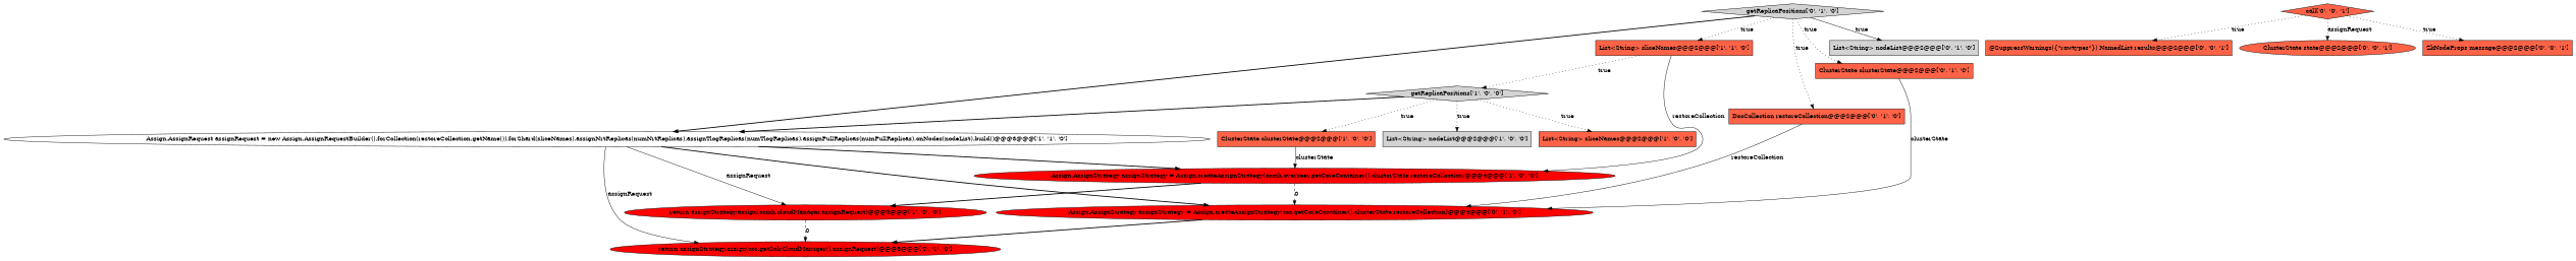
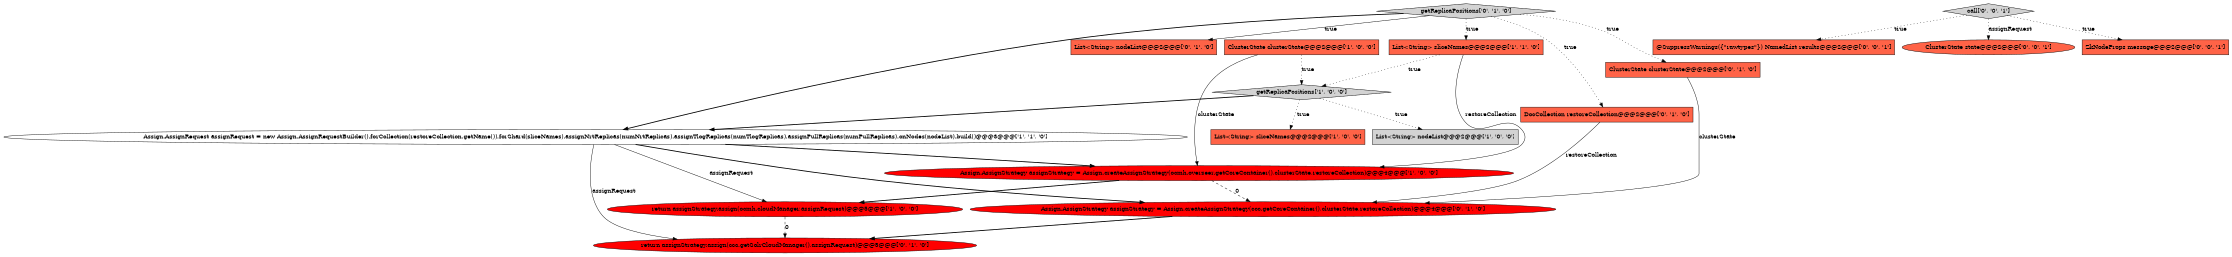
  digraph {
    node [fillcolor=tomato shape=box style=filled]
    edge [style=dotted]
    n1 [fillcolor=red label="Assign.AssignStrategy assignStrategy = Assign.createAssignStrategy(ccc.getCoreContainer(),clusterState,restoreCollection)@@@4@@@['0', '1', '0']" shape=ellipse]
    n2 [fillcolor=red label="return assignStrategy.assign(ccc.getSolrCloudManager(),assignRequest)@@@5@@@['0', '1', '0']" shape=ellipse]
    n3 [fillcolor=red label="return assignStrategy.assign(ocmh.cloudManager,assignRequest)@@@5@@@['1', '0', '0']" shape=ellipse]
-   n4 [fillcolor=lightgray label="List<String> nodeList@@@2@@@['0', '1', '0']"]
+   n4 [label="List<String> nodeList@@@2@@@['0', '1', '0']"]
    n5 [fillcolor=white label="Assign.AssignRequest assignRequest = new Assign.AssignRequestBuilder().forCollection(restoreCollection.getName()).forShard(sliceNames).assignNrtReplicas(numNrtReplicas).assignTlogReplicas(numTlogReplicas).assignPullReplicas(numPullReplicas).onNodes(nodeList).build()@@@3@@@['1', '1', '0']" shape=ellipse]
    n6 [fillcolor=red label="Assign.AssignStrategy assignStrategy = Assign.createAssignStrategy(ocmh.overseer.getCoreContainer(),clusterState,restoreCollection)@@@4@@@['1', '0', '0']" shape=ellipse]
    n7 [label="List<String> sliceNames@@@2@@@['1', '1', '0']"]
    n8 [fillcolor=lightgray label="getReplicaPositions['1', '0', '0']" shape=diamond]
    n9 [fillcolor=lightgray label="getReplicaPositions['0', '1', '0']" shape=diamond]
    n10 [label="ClusterState clusterState@@@2@@@['0', '1', '0']"]
    n11 [label="DocCollection restoreCollection@@@2@@@['0', '1', '0']"]
    n12 [label="@SuppressWarnings({\"rawtypes\"}) NamedList results@@@2@@@['0', '0', '1']"]
    n13 [fillcolor=lightgray label="List<String> nodeList@@@2@@@['1', '0', '0']"]
    n14 [label="ClusterState clusterState@@@2@@@['1', '0', '0']"]
    n15 [label="List<String> sliceNames@@@2@@@['1', '0', '0']"]
    n16 [label="ClusterState state@@@2@@@['0', '0', '1']" shape=ellipse]
    n17 [label="ZkNodeProps message@@@2@@@['0', '0', '1']"]
-   n18 [label="call['0', '0', '1']" shape=diamond]
+   n18 [fillcolor=lightgray label="call['0', '0', '1']" shape=diamond]
    n1 -> n2 [style=bold]
    n3 -> n2 [label=0 style=dashed]
    n5 -> n1 [style=bold]
    n5 -> n2 [label=assignRequest style=solid]
    n5 -> n3 [label=assignRequest style=solid]
    n5 -> n6 [style=bold]
    n6 -> n1 [label=0 style=dashed]
    n6 -> n3 [style=bold]
    n7 -> n6 [label=restoreCollection style=solid]
    n7 -> n8 [label=true]
    n8 -> n5 [style=bold]
    n8 -> n13 [label=true]
-   n8 -> n14 [label=true]
+   n14 -> n8 [label=true]
    n8 -> n15 [label=true]
    n9 -> n4 [label=true style=solid]
    n9 -> n5 [style=bold]
    n9 -> n7 [label=true]
    n9 -> n10 [label=true]
    n9 -> n11 [label=true]
    n10 -> n1 [label=clusterState style=solid]
    n11 -> n1 [label=restoreCollection style=solid]
    n14 -> n6 [label=clusterState style=solid]
    n18 -> n12 [label=true]
    n18 -> n16 [label=assignRequest]
    n18 -> n17 [label=true]
  }
